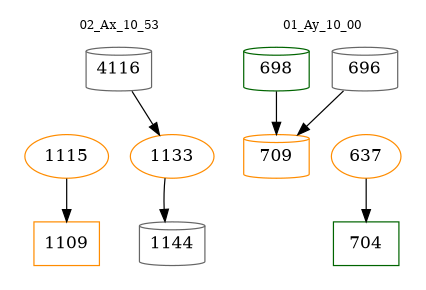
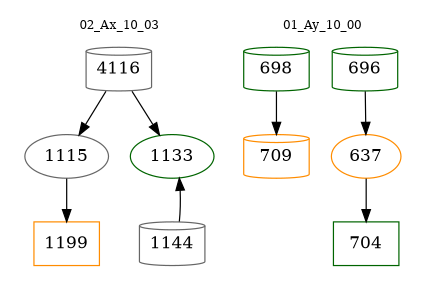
  digraph {
    node [color=darkorange shape=cylinder]
    edge [color=black]
    n1 [color=gray40 label=4116]
-   n2 [label=1115 shape=ellipse]
-   n3 [label=1133 shape=ellipse]
-   n4 [label=1109 shape=box]
+   n2 [color=gray40 label=1115 shape=ellipse]
+   n3 [color=darkgreen label=1133 shape=ellipse]
+   n4 [label=1199 shape=box]
    n5 [color=gray40 label=1144]
-   n6 [color=gray40 label=696]
+   n6 [color=darkgreen label=696]
    n7 [label=637 shape=ellipse]
    n8 [color=darkgreen label=698]
    n9 [color=darkgreen label=704 shape=box]
    n10 [label=709]
    subgraph cluster_1 {
      color=white
      fontsize=10
-     label="02_Ax_10_53"
+     label="02_Ax_10_03"
      n1
      n2
      n3
      n4
      n5
    }
    subgraph cluster_2 {
      color=white
      fontsize=10
      label="01_Ay_10_00"
      n6
      n7
      n8
      n9
      n10
    }
+   n1 -> n2
    n1 -> n3
    n2 -> n4
-   n3 -> n5
-   n6 -> n10
+   n5 -> n3
+   n6 -> n7
    n7 -> n9
    n8 -> n10
  }
